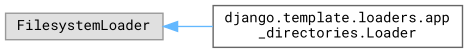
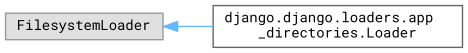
  digraph {
    rankdir=LR
    fontname="Roboto Mono"
    node [fontname="Roboto Mono" fontsize=10 shape=box style=filled]
    n1 [color=grey60 fillcolor="#E0E0E0" height=0.2 label=FilesystemLoader width=0.4]
-   n2 [color=grey40 fillcolor=white height=0.2 label="django.template.loaders.app\l_directories.Loader" width=0.4]
+   n2 [color=grey40 fillcolor=white height=0.2 label="django.django.loaders.app\l_directories.Loader" width=0.4]
    n1 -> n2 [color=steelblue1 dir=back fontname="Roboto Mono" fontsize=10 labelfontname=Helvetica labelfontsize=10 style=solid]
  }
